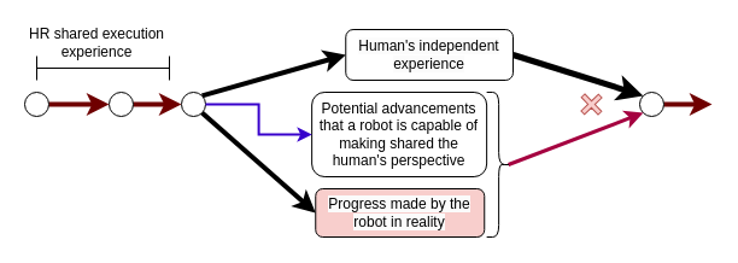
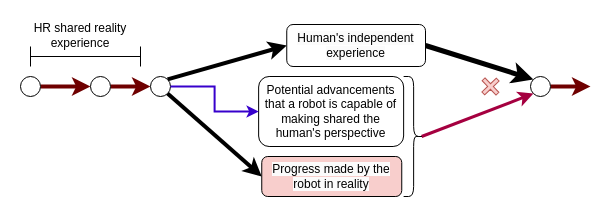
  <mxCell id="0" />
  <mxCell id="1" parent="0" />
  <mxCell id="2" style="rounded=0;orthogonalLoop=1;jettySize=auto;html=1;strokeWidth=4;fillColor=#a20025;strokeColor=#6F0000;" parent="1" source="3" target="6" edge="1"><mxGeometry relative="1" as="geometry" /></mxCell>
  <mxCell id="3" value="" style="ellipse;whiteSpace=wrap;html=1;aspect=fixed;" parent="1" vertex="1"><mxGeometry x="90" y="76" width="20" height="20" as="geometry" /></mxCell>
  <mxCell id="4" style="edgeStyle=none;rounded=0;orthogonalLoop=1;jettySize=auto;html=1;strokeWidth=4;entryX=0;entryY=0.5;entryDx=0;entryDy=0;exitX=1;exitY=0;exitDx=0;exitDy=0;" parent="1" source="6" target="17" edge="1"><mxGeometry relative="1" as="geometry"><mxPoint x="271.056" y="30.472" as="targetPoint" /><mxPoint x="170" y="76" as="sourcePoint" /></mxGeometry></mxCell>
  <mxCell id="5" style="edgeStyle=none;rounded=0;orthogonalLoop=1;jettySize=auto;html=1;entryX=0;entryY=0.5;entryDx=0;entryDy=0;strokeWidth=4;exitX=1;exitY=1;exitDx=0;exitDy=0;" parent="1" source="6" target="15" edge="1"><mxGeometry relative="1" as="geometry"><mxPoint x="190" y="196" as="targetPoint" /></mxGeometry></mxCell>
  <mxCell id="6" value="" style="ellipse;whiteSpace=wrap;html=1;aspect=fixed;" parent="1" vertex="1"><mxGeometry x="150" y="76" width="20" height="20" as="geometry" /></mxCell>
  <mxCell id="7" style="edgeStyle=orthogonalEdgeStyle;rounded=0;orthogonalLoop=1;jettySize=auto;html=1;exitX=1;exitY=0.5;exitDx=0;exitDy=0;strokeWidth=4;fillColor=#a20025;strokeColor=#6F0000;" parent="1" source="8" edge="1"><mxGeometry relative="1" as="geometry"><mxPoint x="590" y="86" as="targetPoint" /></mxGeometry></mxCell>
  <mxCell id="8" value="" style="ellipse;whiteSpace=wrap;html=1;aspect=fixed;" parent="1" vertex="1"><mxGeometry x="530" y="76" width="20" height="20" as="geometry" /></mxCell>
- <mxCell id="9" value="HR shared execution experience" style="text;html=1;strokeColor=none;fillColor=none;align=center;verticalAlign=middle;whiteSpace=wrap;rounded=0;" parent="1" vertex="1"><mxGeometry x="20" y="20" width="120" height="30" as="geometry" /></mxCell>
+ <mxCell id="9" value="HR shared reality experience" style="text;html=1;strokeColor=none;fillColor=none;align=center;verticalAlign=middle;whiteSpace=wrap;rounded=0;" parent="1" vertex="1"><mxGeometry x="20" y="20" width="120" height="30" as="geometry" /></mxCell>
  <mxCell id="10" style="edgeStyle=none;shape=connector;rounded=0;orthogonalLoop=1;jettySize=auto;html=1;labelBackgroundColor=default;strokeColor=#A50040;fontFamily=Helvetica;fontSize=11;fontColor=default;endArrow=classic;entryX=0;entryY=1;entryDx=0;entryDy=0;strokeWidth=3;exitX=0.1;exitY=0.5;exitDx=0;exitDy=0;exitPerimeter=0;fillColor=#d80073;" parent="1" source="19" target="8" edge="1"><mxGeometry relative="1" as="geometry"><mxPoint x="430" y="136" as="sourcePoint" /><mxPoint x="572.011" y="96.732" as="targetPoint" /></mxGeometry></mxCell>
  <mxCell id="11" style="edgeStyle=none;shape=connector;rounded=0;orthogonalLoop=1;jettySize=auto;html=1;labelBackgroundColor=default;strokeColor=default;fontFamily=Helvetica;fontSize=11;fontColor=default;endArrow=classic;entryX=0;entryY=0;entryDx=0;entryDy=0;strokeWidth=5;exitX=1;exitY=0.5;exitDx=0;exitDy=0;" parent="1" source="17" target="8" edge="1"><mxGeometry relative="1" as="geometry"><mxPoint x="399.998" y="35.998" as="sourcePoint" /><mxPoint x="520" y="89" as="targetPoint" /></mxGeometry></mxCell>
  <mxCell id="12" value="" style="shape=cross;whiteSpace=wrap;html=1;fontFamily=Helvetica;fontSize=11;strokeColor=#b85450;rotation=46;fillColor=#f8cecc;" parent="1" vertex="1"><mxGeometry x="480" y="76" width="20" height="20" as="geometry" /></mxCell>
  <mxCell id="13" style="rounded=0;orthogonalLoop=1;jettySize=auto;html=1;strokeWidth=4;fillColor=#a20025;strokeColor=#6F0000;" parent="1" source="14" edge="1"><mxGeometry relative="1" as="geometry"><mxPoint x="90" y="86" as="targetPoint" /></mxGeometry></mxCell>
  <mxCell id="14" value="" style="ellipse;whiteSpace=wrap;html=1;aspect=fixed;" parent="1" vertex="1"><mxGeometry x="20" y="76" width="20" height="20" as="geometry" /></mxCell>
  <mxCell id="15" value="&lt;span style=&quot;color: rgb(0, 0, 0); font-family: Helvetica; font-size: 12px; font-style: normal; font-variant-ligatures: normal; font-variant-caps: normal; font-weight: 400; letter-spacing: normal; orphans: 2; text-align: center; text-indent: 0px; text-transform: none; widows: 2; word-spacing: 0px; -webkit-text-stroke-width: 0px; white-space: normal; background-color: rgb(251, 251, 251); text-decoration-thickness: initial; text-decoration-style: initial; text-decoration-color: initial; display: inline !important; float: none;&quot;&gt;Progress made by the robot in reality&lt;/span&gt;" style="rounded=1;whiteSpace=wrap;html=1;fillColor=#f8cecc;" parent="1" vertex="1"><mxGeometry x="261.25" y="156" width="140" height="40" as="geometry" /></mxCell>
  <mxCell id="16" value="Potential advancements that a robot is capable of making shared the human's perspective" style="rounded=1;whiteSpace=wrap;html=1;" parent="1" vertex="1"><mxGeometry x="258.13" y="76" width="145" height="70" as="geometry" /></mxCell>
  <mxCell id="17" value="&lt;span style=&quot;color: rgb(0, 0, 0); font-family: Helvetica; font-size: 12px; font-style: normal; font-variant-ligatures: normal; font-variant-caps: normal; font-weight: 400; letter-spacing: normal; orphans: 2; text-align: center; text-indent: 0px; text-transform: none; widows: 2; word-spacing: 0px; -webkit-text-stroke-width: 0px; white-space: normal; background-color: rgb(251, 251, 251); text-decoration-thickness: initial; text-decoration-style: initial; text-decoration-color: initial; display: inline !important; float: none;&quot;&gt;Human's independent experience&lt;/span&gt;" style="rounded=1;whiteSpace=wrap;html=1;" parent="1" vertex="1"><mxGeometry x="286.25" y="24" width="138.75" height="42" as="geometry" /></mxCell>
  <mxCell id="18" style="edgeStyle=orthogonalEdgeStyle;rounded=0;orthogonalLoop=1;jettySize=auto;html=1;entryX=0;entryY=0.5;entryDx=0;entryDy=0;fillColor=#6a00ff;strokeColor=#3700CC;strokeWidth=2;exitX=1;exitY=0.5;exitDx=0;exitDy=0;" parent="1" source="6" target="16" edge="1"><mxGeometry relative="1" as="geometry"><mxPoint x="170" y="86" as="sourcePoint" /></mxGeometry></mxCell>
  <mxCell id="19" value="" style="shape=curlyBracket;whiteSpace=wrap;html=1;rounded=1;flipH=1;labelPosition=right;verticalLabelPosition=middle;align=left;verticalAlign=middle;" parent="1" vertex="1"><mxGeometry x="403.13" y="76" width="20" height="120" as="geometry" /></mxCell>
  <mxCell id="20" value="" style="shape=crossbar;whiteSpace=wrap;html=1;rounded=1;" parent="1" vertex="1"><mxGeometry x="30" y="46" width="110" height="20" as="geometry" /></mxCell>
